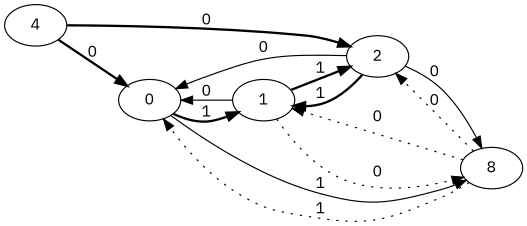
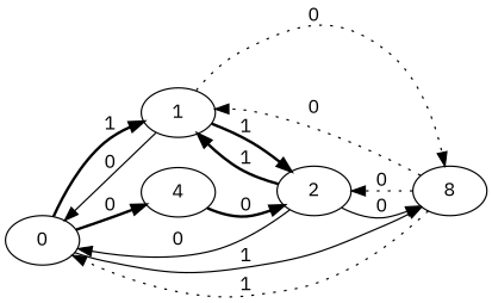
  digraph {
    fontname="IBM Plex Sans"
    rankdir=LR
    node [fontname="IBM Plex Sans"]
    edge [fontname="IBM Plex Sans" style=bold]
    0
    1
    n3 [label=8]
    4
    2
    0 -> 1 [label=1]
    0 -> n3 [label=1 style=solid]
-   4 -> 0 [label=0]
+   0 -> 4 [label=0]
    1 -> 0 [label=0 style=solid]
    1 -> n3 [label=0 style=dotted]
    1 -> 2 [label=1]
    n3 -> 0 [label=1 style=dotted]
    n3 -> 1 [label=0 style=dotted]
    n3 -> 2 [label=0 style=dotted]
    4 -> 2 [label=0]
    2 -> 0 [label=0 style=solid]
    2 -> 1 [label=1]
    2 -> n3 [label=0 style=solid]
  }
